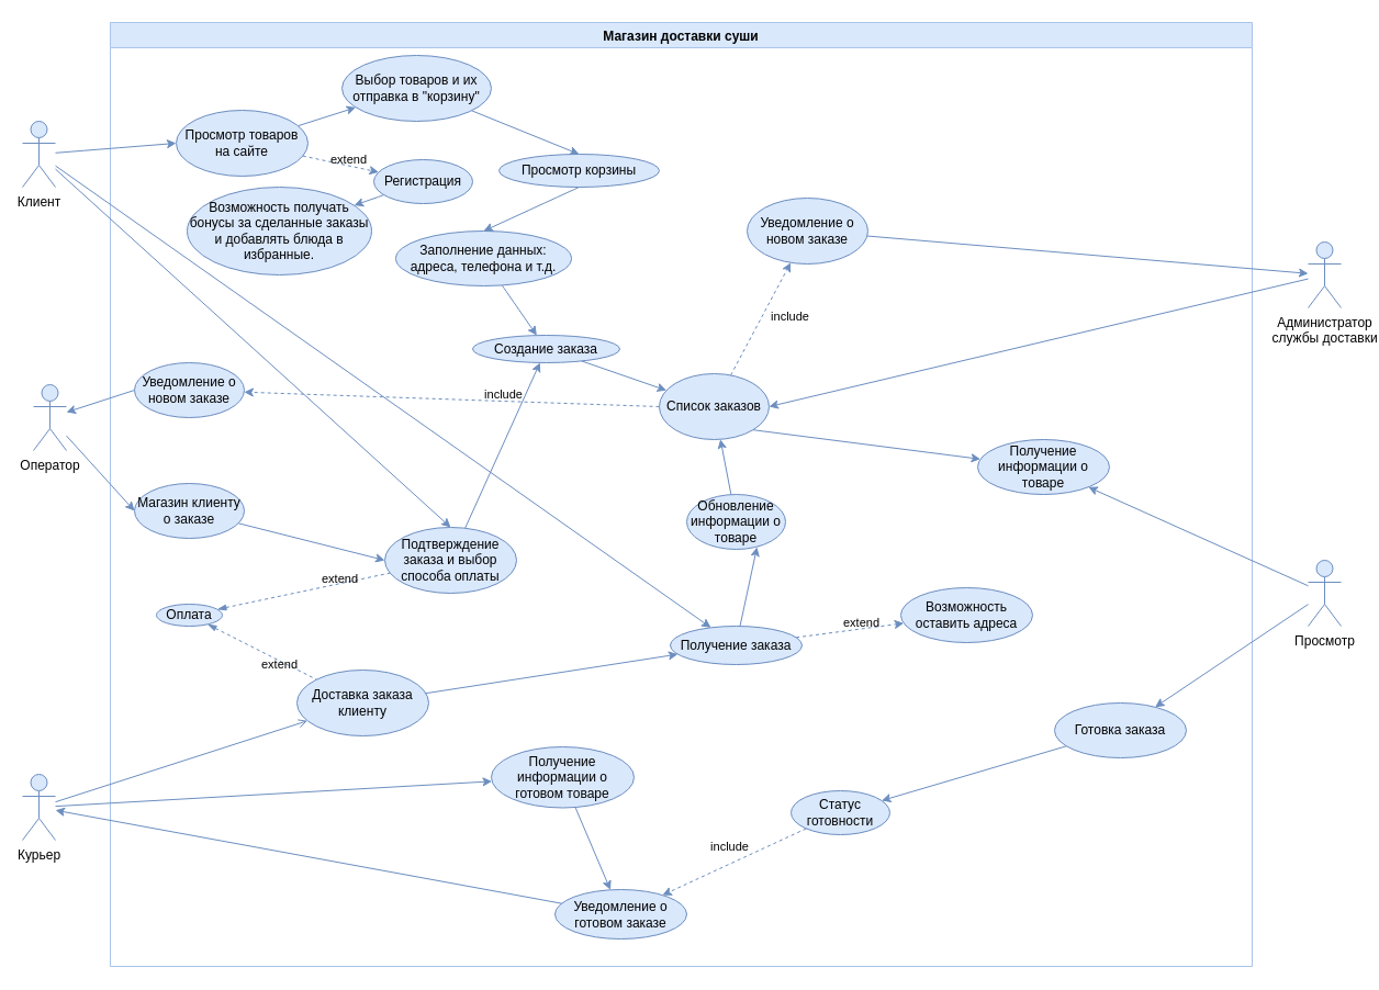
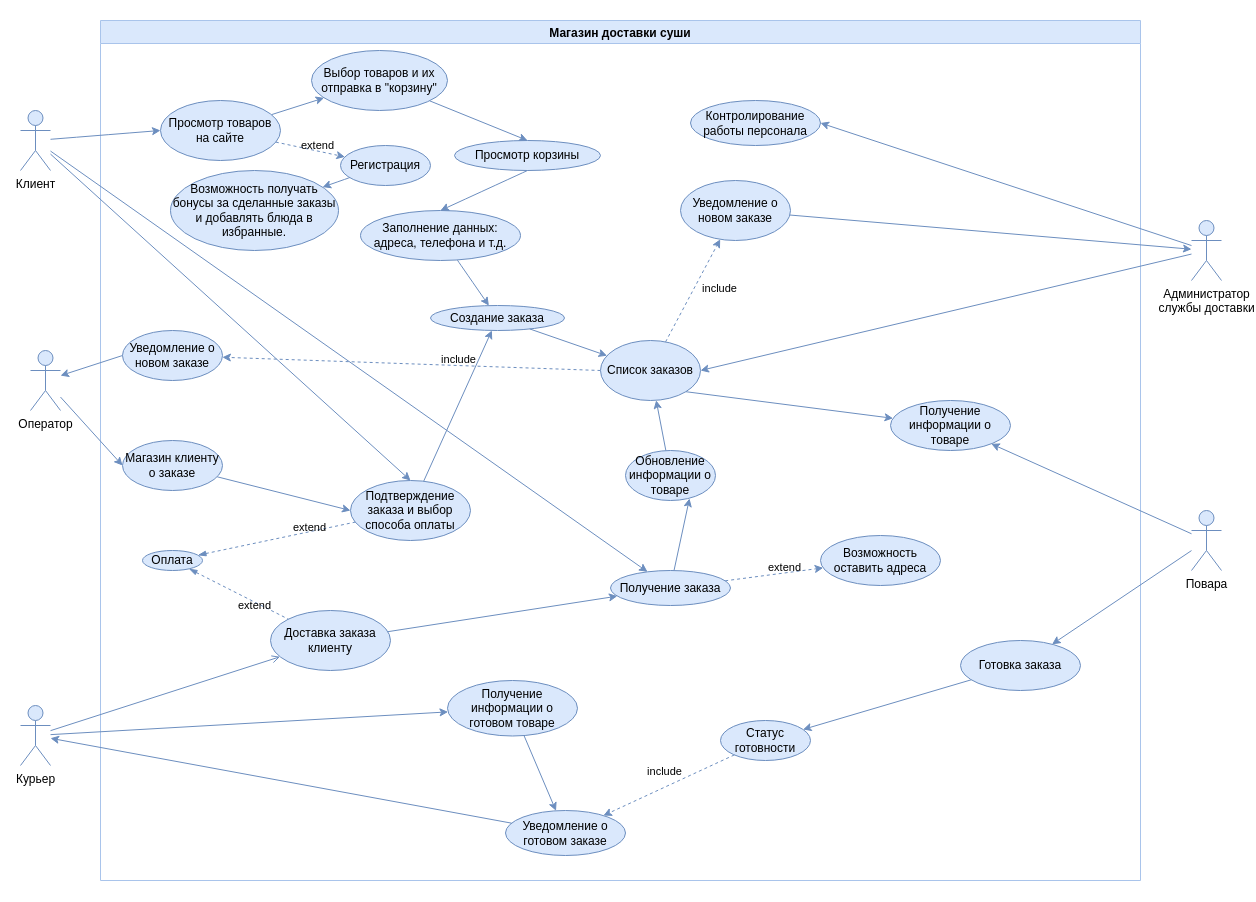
  <mxCell id="0" />
  <mxCell id="1" parent="0" />
  <mxCell id="2" value="Магазин доставки суши" style="swimlane;fillColor=#dae8fc;strokeColor=#A9C4EB;swimlaneFillColor=default;" vertex="1" parent="1"><mxGeometry x="100" y="20" width="1040" height="860" as="geometry"><mxRectangle x="120" y="10" width="180" height="30" as="alternateBounds" /></mxGeometry></mxCell>
  <mxCell id="3" value="" style="rounded=0;orthogonalLoop=1;jettySize=auto;html=1;fillColor=#dae8fc;strokeColor=#6c8ebf;" edge="1" parent="2" source="4" target="10"><mxGeometry relative="1" as="geometry" /></mxCell>
  <mxCell id="4" value="Просмотр товаров на сайте" style="ellipse;whiteSpace=wrap;html=1;fillColor=#dae8fc;strokeColor=#6c8ebf;" vertex="1" parent="2"><mxGeometry x="60" y="80" width="120" height="60" as="geometry" /></mxCell>
  <mxCell id="5" value="Обновление&lt;br&gt;информации о товаре" style="ellipse;whiteSpace=wrap;html=1;fillColor=#dae8fc;strokeColor=#6c8ebf;" vertex="1" parent="2"><mxGeometry x="525" y="430" width="90" height="50" as="geometry" /></mxCell>
  <mxCell id="6" value="Доставка заказа клиенту" style="ellipse;whiteSpace=wrap;html=1;fillColor=#dae8fc;strokeColor=#6c8ebf;" vertex="1" parent="2"><mxGeometry x="170" y="590" width="120" height="60" as="geometry" /></mxCell>
  <mxCell id="7" value="" style="endArrow=none;html=1;strokeWidth=1;rounded=0;endFill=0;startArrow=blockThin;startFill=1;dashed=1;fillColor=#dae8fc;strokeColor=#6c8ebf;" edge="1" parent="2" source="20" target="6"><mxGeometry width="50" height="50" relative="1" as="geometry"><mxPoint x="429.5" y="220" as="sourcePoint" /><mxPoint x="429.5" y="150" as="targetPoint" /></mxGeometry></mxCell>
  <mxCell id="8" value="extend" style="edgeLabel;html=1;align=center;verticalAlign=middle;resizable=0;points=[];labelBackgroundColor=none;" vertex="1" connectable="0" parent="7"><mxGeometry x="0.371" y="-2" relative="1" as="geometry"><mxPoint x="-2" as="offset" /></mxGeometry></mxCell>
  <mxCell id="9" value="" style="rounded=0;orthogonalLoop=1;jettySize=auto;html=1;entryX=0.5;entryY=0;entryDx=0;entryDy=0;fillColor=#dae8fc;strokeColor=#6c8ebf;" edge="1" parent="2" source="10" target="12"><mxGeometry relative="1" as="geometry"><mxPoint x="234" y="180" as="targetPoint" /></mxGeometry></mxCell>
  <mxCell id="10" value="Выбор товаров и их отправка в &quot;корзину&quot;" style="ellipse;whiteSpace=wrap;html=1;fillColor=#dae8fc;strokeColor=#6c8ebf;" vertex="1" parent="2"><mxGeometry x="211" y="30" width="136" height="60" as="geometry" /></mxCell>
  <mxCell id="11" value="Заполнение данных: адреса, телефона и т.д." style="ellipse;whiteSpace=wrap;html=1;fillColor=#dae8fc;strokeColor=#6c8ebf;" vertex="1" parent="2"><mxGeometry x="260" y="190" width="160" height="50" as="geometry" /></mxCell>
  <mxCell id="12" value="Просмотр корзины" style="ellipse;whiteSpace=wrap;html=1;fillColor=#dae8fc;strokeColor=#6c8ebf;" vertex="1" parent="2"><mxGeometry x="354" y="120" width="146" height="30" as="geometry" /></mxCell>
  <mxCell id="13" value="Уведомление о новом заказе" style="ellipse;whiteSpace=wrap;html=1;fillColor=#dae8fc;strokeColor=#6c8ebf;" vertex="1" parent="2"><mxGeometry x="22" y="310" width="100" height="50" as="geometry" /></mxCell>
  <mxCell id="14" value="" style="rounded=0;orthogonalLoop=1;jettySize=auto;html=1;dashed=1;exitX=0;exitY=0.5;exitDx=0;exitDy=0;fillColor=#dae8fc;strokeColor=#6c8ebf;" edge="1" parent="2" source="30" target="13"><mxGeometry relative="1" as="geometry" /></mxCell>
  <mxCell id="15" value="include" style="edgeLabel;html=1;align=center;verticalAlign=middle;resizable=0;points=[];labelBackgroundColor=none;" vertex="1" connectable="0" parent="14"><mxGeometry x="-0.258" relative="1" as="geometry"><mxPoint x="-3" y="-7" as="offset" /></mxGeometry></mxCell>
  <mxCell id="16" value="Создание заказа" style="ellipse;whiteSpace=wrap;html=1;fillColor=#dae8fc;strokeColor=#6c8ebf;" vertex="1" parent="2"><mxGeometry x="330" y="285" width="134" height="25" as="geometry" /></mxCell>
  <mxCell id="17" value="" style="rounded=0;orthogonalLoop=1;jettySize=auto;html=1;entryX=0;entryY=0.5;entryDx=0;entryDy=0;fillColor=#dae8fc;strokeColor=#6c8ebf;" edge="1" parent="2" source="18" target="19"><mxGeometry relative="1" as="geometry"><mxPoint x="190" y="310" as="targetPoint" /></mxGeometry></mxCell>
  <mxCell id="18" value="Магазин клиенту о заказе" style="ellipse;whiteSpace=wrap;html=1;fillColor=#dae8fc;strokeColor=#6c8ebf;" vertex="1" parent="2"><mxGeometry x="22" y="420" width="100" height="50" as="geometry" /></mxCell>
  <mxCell id="19" value="Подтверждение заказа и выбор способа оплаты" style="ellipse;whiteSpace=wrap;html=1;fillColor=#dae8fc;strokeColor=#6c8ebf;" vertex="1" parent="2"><mxGeometry x="250" y="460" width="120" height="60" as="geometry" /></mxCell>
  <mxCell id="20" value="Оплата" style="ellipse;whiteSpace=wrap;html=1;fillColor=#dae8fc;strokeColor=#6c8ebf;" vertex="1" parent="2"><mxGeometry x="42" y="530" width="60" height="20" as="geometry" /></mxCell>
  <mxCell id="21" value="Уведомление о новом заказе" style="ellipse;whiteSpace=wrap;html=1;fillColor=#dae8fc;strokeColor=#6c8ebf;" vertex="1" parent="2"><mxGeometry x="580" y="160" width="110" height="60" as="geometry" /></mxCell>
  <mxCell id="22" value="" style="endArrow=classic;html=1;rounded=1;fillColor=#dae8fc;strokeColor=#6c8ebf;" edge="1" parent="2" source="16" target="30"><mxGeometry width="50" height="50" relative="1" as="geometry"><mxPoint x="270" y="400" as="sourcePoint" /><mxPoint x="350" y="280" as="targetPoint" /></mxGeometry></mxCell>
+ <mxCell id="23" value="Контролирование работы персонала" style="ellipse;whiteSpace=wrap;html=1;direction=west;fillColor=#dae8fc;strokeColor=#6c8ebf;" vertex="1" parent="2"><mxGeometry x="590" y="80" width="130" height="45" as="geometry" /></mxCell>
  <mxCell id="24" value="" style="endArrow=classic;html=1;rounded=0;fillColor=#dae8fc;strokeColor=#6c8ebf;" edge="1" parent="2" source="19" target="16"><mxGeometry width="50" height="50" relative="1" as="geometry"><mxPoint x="270" y="390" as="sourcePoint" /><mxPoint x="170" y="540" as="targetPoint" /></mxGeometry></mxCell>
  <mxCell id="25" value="Готовка заказа" style="ellipse;whiteSpace=wrap;html=1;fillColor=#dae8fc;strokeColor=#6c8ebf;" vertex="1" parent="2"><mxGeometry x="860" y="620" width="120" height="50" as="geometry" /></mxCell>
  <mxCell id="26" value="Получение информации о готовом товаре" style="ellipse;whiteSpace=wrap;html=1;fillColor=#dae8fc;strokeColor=#6c8ebf;" vertex="1" parent="2"><mxGeometry x="347" y="660" width="130" height="55.5" as="geometry" /></mxCell>
  <mxCell id="27" value="" style="endArrow=classic;html=1;rounded=0;exitX=0.5;exitY=1;exitDx=0;exitDy=0;entryX=0.5;entryY=0;entryDx=0;entryDy=0;curved=1;fillColor=#dae8fc;strokeColor=#6c8ebf;" edge="1" parent="2" source="12" target="11"><mxGeometry width="50" height="50" relative="1" as="geometry"><mxPoint x="270" y="360" as="sourcePoint" /><mxPoint x="320" y="310" as="targetPoint" /></mxGeometry></mxCell>
  <mxCell id="28" value="" style="endArrow=none;html=1;strokeWidth=1;rounded=0;endFill=0;startArrow=blockThin;startFill=1;dashed=1;fillColor=#dae8fc;strokeColor=#6c8ebf;" edge="1" parent="2" source="20" target="19"><mxGeometry width="50" height="50" relative="1" as="geometry"><mxPoint x="294.719" y="662.768" as="sourcePoint" /><mxPoint x="380.965" y="632.288" as="targetPoint" /></mxGeometry></mxCell>
  <mxCell id="29" value="extend" style="edgeLabel;html=1;align=center;verticalAlign=middle;resizable=0;points=[];labelBackgroundColor=none;" vertex="1" connectable="0" parent="28"><mxGeometry x="0.371" y="-2" relative="1" as="geometry"><mxPoint x="3" y="-8" as="offset" /></mxGeometry></mxCell>
  <mxCell id="30" value="Список заказов" style="ellipse;whiteSpace=wrap;html=1;fillColor=#dae8fc;strokeColor=#6c8ebf;" vertex="1" parent="2"><mxGeometry x="500" y="320" width="100" height="60" as="geometry" /></mxCell>
  <mxCell id="31" value="" style="endArrow=classic;html=1;rounded=0;curved=1;fillColor=#dae8fc;strokeColor=#6c8ebf;" edge="1" parent="2" source="11" target="16"><mxGeometry width="50" height="50" relative="1" as="geometry"><mxPoint x="270" y="360" as="sourcePoint" /><mxPoint x="320" y="310" as="targetPoint" /></mxGeometry></mxCell>
  <mxCell id="32" value="" style="endArrow=classic;html=1;rounded=0;dashed=1;fillColor=#dae8fc;strokeColor=#6c8ebf;" edge="1" parent="2" source="30" target="21"><mxGeometry width="50" height="50" relative="1" as="geometry"><mxPoint x="360" y="360" as="sourcePoint" /><mxPoint x="410" y="310" as="targetPoint" /></mxGeometry></mxCell>
  <mxCell id="33" value="include" style="edgeLabel;html=1;align=center;verticalAlign=middle;resizable=0;points=[];labelBackgroundColor=none;" vertex="1" connectable="0" parent="32"><mxGeometry x="-0.441" y="3" relative="1" as="geometry"><mxPoint x="41" y="-24" as="offset" /></mxGeometry></mxCell>
  <mxCell id="34" value="Статус готовности" style="ellipse;whiteSpace=wrap;html=1;fillColor=#dae8fc;strokeColor=#6c8ebf;" vertex="1" parent="2"><mxGeometry x="620" y="700" width="90" height="40" as="geometry" /></mxCell>
  <mxCell id="35" value="" style="endArrow=classic;html=1;rounded=1;fillColor=#dae8fc;strokeColor=#6c8ebf;" edge="1" parent="2" source="25" target="34"><mxGeometry width="50" height="50" relative="1" as="geometry"><mxPoint x="360" y="360" as="sourcePoint" /><mxPoint x="200" y="530" as="targetPoint" /></mxGeometry></mxCell>
  <mxCell id="36" value="" style="rounded=0;orthogonalLoop=1;jettySize=auto;html=1;dashed=1;fillColor=#dae8fc;strokeColor=#6c8ebf;" edge="1" parent="2" source="34" target="38"><mxGeometry relative="1" as="geometry"><mxPoint x="339" y="600" as="sourcePoint" /><mxPoint x="207" y="622.5" as="targetPoint" /></mxGeometry></mxCell>
  <mxCell id="37" value="include" style="edgeLabel;html=1;align=center;verticalAlign=middle;resizable=0;points=[];labelBackgroundColor=none;" vertex="1" connectable="0" parent="36"><mxGeometry x="-0.258" relative="1" as="geometry"><mxPoint x="-21" y="-7" as="offset" /></mxGeometry></mxCell>
  <mxCell id="38" value="Уведомление о готовом заказе" style="ellipse;whiteSpace=wrap;html=1;fillColor=#dae8fc;strokeColor=#6c8ebf;" vertex="1" parent="2"><mxGeometry x="405" y="790" width="120" height="45" as="geometry" /></mxCell>
  <mxCell id="39" value="" style="endArrow=classic;html=1;rounded=1;strokeWidth=1;fillColor=#dae8fc;strokeColor=#6c8ebf;" edge="1" parent="2" source="5" target="30"><mxGeometry width="50" height="50" relative="1" as="geometry"><mxPoint x="360" y="350" as="sourcePoint" /><mxPoint x="410" y="300" as="targetPoint" /></mxGeometry></mxCell>
  <mxCell id="40" value="Получение&lt;br&gt;информации о товаре" style="ellipse;whiteSpace=wrap;html=1;fillColor=#dae8fc;strokeColor=#6c8ebf;" vertex="1" parent="2"><mxGeometry x="790" y="380" width="120" height="50" as="geometry" /></mxCell>
  <mxCell id="41" value="" style="endArrow=classic;html=1;rounded=1;strokeWidth=1;exitX=1;exitY=1;exitDx=0;exitDy=0;fillColor=#dae8fc;strokeColor=#6c8ebf;" edge="1" parent="2" source="30" target="40"><mxGeometry width="50" height="50" relative="1" as="geometry"><mxPoint x="360" y="350" as="sourcePoint" /><mxPoint x="410" y="300" as="targetPoint" /></mxGeometry></mxCell>
  <mxCell id="42" value="" style="endArrow=classic;html=1;rounded=0;fillColor=#dae8fc;strokeColor=#6c8ebf;" edge="1" parent="2" source="26" target="38"><mxGeometry width="50" height="50" relative="1" as="geometry"><mxPoint x="260" y="320" as="sourcePoint" /><mxPoint x="310" y="270" as="targetPoint" /></mxGeometry></mxCell>
  <mxCell id="43" value="Получение заказа" style="ellipse;whiteSpace=wrap;html=1;fillColor=#dae8fc;strokeColor=#6c8ebf;" vertex="1" parent="2"><mxGeometry x="510" y="550" width="120" height="35" as="geometry" /></mxCell>
  <mxCell id="44" value="" style="endArrow=classic;html=1;rounded=0;entryX=0.711;entryY=0.96;entryDx=0;entryDy=0;entryPerimeter=0;fillColor=#dae8fc;strokeColor=#6c8ebf;" edge="1" parent="2" source="43" target="5"><mxGeometry width="50" height="50" relative="1" as="geometry"><mxPoint x="260" y="520" as="sourcePoint" /><mxPoint x="460" y="460" as="targetPoint" /></mxGeometry></mxCell>
  <mxCell id="45" value="" style="endArrow=classic;html=1;rounded=0;fillColor=#dae8fc;strokeColor=#6c8ebf;" edge="1" parent="2" source="6" target="43"><mxGeometry width="50" height="50" relative="1" as="geometry"><mxPoint x="260" y="520" as="sourcePoint" /><mxPoint x="310" y="470" as="targetPoint" /></mxGeometry></mxCell>
  <mxCell id="46" value="Возможность оставить адреса" style="ellipse;whiteSpace=wrap;html=1;fillColor=#dae8fc;strokeColor=#6c8ebf;" vertex="1" parent="2"><mxGeometry x="720" y="515" width="120" height="50" as="geometry" /></mxCell>
  <mxCell id="47" value="" style="rounded=0;orthogonalLoop=1;jettySize=auto;html=1;dashed=1;fillColor=#dae8fc;strokeColor=#6c8ebf;" edge="1" parent="2" source="43" target="46"><mxGeometry relative="1" as="geometry"><mxPoint x="520.003" y="450.001" as="sourcePoint" /><mxPoint x="537.743" y="500.688" as="targetPoint" /></mxGeometry></mxCell>
  <mxCell id="48" value="extend" style="edgeLabel;html=1;align=center;verticalAlign=middle;resizable=0;points=[];labelBackgroundColor=none;" vertex="1" connectable="0" parent="47"><mxGeometry x="0.2" relative="1" as="geometry"><mxPoint y="-6" as="offset" /></mxGeometry></mxCell>
  <mxCell id="49" value="Клиент" style="shape=umlActor;verticalLabelPosition=bottom;verticalAlign=top;html=1;outlineConnect=0;fillColor=#dae8fc;strokeColor=#6c8ebf;" vertex="1" parent="2"><mxGeometry x="-80" y="90" width="30" height="60" as="geometry" /></mxCell>
  <mxCell id="50" value="" style="rounded=0;orthogonalLoop=1;jettySize=auto;html=1;dashed=1;fillColor=#dae8fc;strokeColor=#6c8ebf;" edge="1" parent="2" source="4" target="52"><mxGeometry relative="1" as="geometry"><mxPoint x="90.343" y="149.551" as="sourcePoint" /></mxGeometry></mxCell>
  <mxCell id="51" value="extend" style="edgeLabel;html=1;align=center;verticalAlign=middle;resizable=0;points=[];labelBackgroundColor=none;" vertex="1" connectable="0" parent="50"><mxGeometry x="0.2" relative="1" as="geometry"><mxPoint y="-6" as="offset" /></mxGeometry></mxCell>
  <mxCell id="52" value="Регистрация" style="ellipse;whiteSpace=wrap;html=1;fillColor=#dae8fc;strokeColor=#6c8ebf;" vertex="1" parent="2"><mxGeometry x="240" y="125" width="90" height="40" as="geometry" /></mxCell>
  <mxCell id="53" value="" style="endArrow=classic;html=1;rounded=0;curved=1;fillColor=#dae8fc;strokeColor=#6c8ebf;" edge="1" parent="2" source="52" target="54"><mxGeometry width="50" height="50" relative="1" as="geometry"><mxPoint x="150" y="268.8" as="sourcePoint" /><mxPoint x="190" y="250" as="targetPoint" /></mxGeometry></mxCell>
  <mxCell id="54" value="Возможность&amp;nbsp;получать бонусы за сделанные заказы и добавлять блюда в избранные." style="ellipse;whiteSpace=wrap;html=1;fillColor=#dae8fc;strokeColor=#6c8ebf;" vertex="1" parent="2"><mxGeometry x="70" y="150" width="168" height="80" as="geometry" /></mxCell>
  <mxCell id="55" value="" style="endArrow=classic;html=1;rounded=0;entryX=0;entryY=0.5;entryDx=0;entryDy=0;curved=1;fillColor=#dae8fc;strokeColor=#6c8ebf;" edge="1" parent="1" target="4"><mxGeometry width="50" height="50" relative="1" as="geometry"><mxPoint x="50" y="138.8" as="sourcePoint" /><mxPoint x="350" y="280" as="targetPoint" /></mxGeometry></mxCell>
- <mxCell id="56" value="Просмотр" style="shape=umlActor;verticalLabelPosition=bottom;verticalAlign=top;html=1;outlineConnect=0;fillColor=#dae8fc;strokeColor=#6c8ebf;" vertex="1" parent="1"><mxGeometry x="1191" y="510" width="30" height="60" as="geometry" /></mxCell>
+ <mxCell id="56" value="Повара" style="shape=umlActor;verticalLabelPosition=bottom;verticalAlign=top;html=1;outlineConnect=0;fillColor=#dae8fc;strokeColor=#6c8ebf;" vertex="1" parent="1"><mxGeometry x="1191" y="510" width="30" height="60" as="geometry" /></mxCell>
  <mxCell id="57" value="Курьер" style="shape=umlActor;verticalLabelPosition=bottom;verticalAlign=top;html=1;outlineConnect=0;fillColor=#dae8fc;strokeColor=#6c8ebf;" vertex="1" parent="1"><mxGeometry x="20" y="705" width="30" height="60" as="geometry" /></mxCell>
  <mxCell id="58" value="" style="endArrow=classic;html=1;rounded=0;fillColor=#dae8fc;strokeColor=#6c8ebf;" edge="1" parent="1" source="57" target="26"><mxGeometry width="50" height="50" relative="1" as="geometry"><mxPoint x="690" y="510" as="sourcePoint" /><mxPoint x="580" y="140" as="targetPoint" /></mxGeometry></mxCell>
  <mxCell id="59" value="Администратор &lt;br&gt;службы доставки" style="shape=umlActor;verticalLabelPosition=bottom;verticalAlign=top;html=1;outlineConnect=0;fillColor=#dae8fc;strokeColor=#6c8ebf;" vertex="1" parent="1"><mxGeometry x="1191" y="220" width="30" height="60" as="geometry" /></mxCell>
  <mxCell id="60" value="Оператор" style="shape=umlActor;verticalLabelPosition=bottom;verticalAlign=top;html=1;outlineConnect=0;fillColor=#dae8fc;strokeColor=#6c8ebf;" vertex="1" parent="1"><mxGeometry x="30" y="350" width="30" height="60" as="geometry" /></mxCell>
  <mxCell id="61" value="" style="endArrow=classic;html=1;rounded=0;exitX=0;exitY=0.5;exitDx=0;exitDy=0;fillColor=#dae8fc;strokeColor=#6c8ebf;" edge="1" parent="1" source="13" target="60"><mxGeometry width="50" height="50" relative="1" as="geometry"><mxPoint x="370" y="460" as="sourcePoint" /><mxPoint x="420" y="410" as="targetPoint" /></mxGeometry></mxCell>
  <mxCell id="62" value="" style="endArrow=classic;html=1;rounded=0;entryX=0;entryY=0.5;entryDx=0;entryDy=0;fillColor=#dae8fc;strokeColor=#6c8ebf;" edge="1" parent="1" source="60" target="18"><mxGeometry width="50" height="50" relative="1" as="geometry"><mxPoint x="370" y="450" as="sourcePoint" /><mxPoint x="420" y="400" as="targetPoint" /></mxGeometry></mxCell>
+ <mxCell id="63" value="" style="endArrow=classic;html=1;rounded=1;entryX=0;entryY=0.5;entryDx=0;entryDy=0;fillColor=#dae8fc;strokeColor=#6c8ebf;" edge="1" parent="1" source="59" target="23"><mxGeometry width="50" height="50" relative="1" as="geometry"><mxPoint x="370" y="410" as="sourcePoint" /><mxPoint x="420" y="360" as="targetPoint" /></mxGeometry></mxCell>
  <mxCell id="64" value="" style="endArrow=classic;html=1;rounded=1;fillColor=#dae8fc;strokeColor=#6c8ebf;" edge="1" parent="1" source="21" target="59"><mxGeometry width="50" height="50" relative="1" as="geometry"><mxPoint x="370" y="410" as="sourcePoint" /><mxPoint x="530" y="290" as="targetPoint" /></mxGeometry></mxCell>
  <mxCell id="65" value="" style="endArrow=classic;html=1;rounded=0;fillColor=#dae8fc;strokeColor=#6c8ebf;" edge="1" parent="1" source="56" target="40"><mxGeometry width="50" height="50" relative="1" as="geometry"><mxPoint x="1024" y="433" as="sourcePoint" /><mxPoint x="200" y="580" as="targetPoint" /></mxGeometry></mxCell>
  <mxCell id="66" value="" style="endArrow=open;html=1;rounded=0;fillColor=#dae8fc;strokeColor=#6c8ebf;" edge="1" parent="1" source="57" target="6"><mxGeometry width="50" height="50" relative="1" as="geometry"><mxPoint x="370" y="580" as="sourcePoint" /><mxPoint x="160" y="540" as="targetPoint" /></mxGeometry></mxCell>
  <mxCell id="67" value="" style="endArrow=classic;html=1;rounded=1;entryX=1;entryY=0.5;entryDx=0;entryDy=0;fillColor=#dae8fc;strokeColor=#6c8ebf;" edge="1" parent="1" source="59" target="30"><mxGeometry width="50" height="50" relative="1" as="geometry"><mxPoint x="700" y="250" as="sourcePoint" /><mxPoint x="610" y="230" as="targetPoint" /></mxGeometry></mxCell>
  <mxCell id="68" value="" style="endArrow=classic;html=1;rounded=1;fillColor=#dae8fc;strokeColor=#6c8ebf;" edge="1" parent="1" source="56" target="25"><mxGeometry width="50" height="50" relative="1" as="geometry"><mxPoint x="460" y="380" as="sourcePoint" /><mxPoint x="510" y="330" as="targetPoint" /></mxGeometry></mxCell>
  <mxCell id="69" value="" style="endArrow=classic;html=1;rounded=1;fillColor=#dae8fc;strokeColor=#6c8ebf;" edge="1" parent="1" source="38" target="57"><mxGeometry width="50" height="50" relative="1" as="geometry"><mxPoint x="460" y="370" as="sourcePoint" /><mxPoint x="510" y="320" as="targetPoint" /></mxGeometry></mxCell>
  <mxCell id="70" value="" style="endArrow=classic;html=1;rounded=0;entryX=0.5;entryY=0;entryDx=0;entryDy=0;fillColor=#dae8fc;strokeColor=#6c8ebf;" edge="1" parent="1" target="19"><mxGeometry width="50" height="50" relative="1" as="geometry"><mxPoint x="50" y="153.6" as="sourcePoint" /><mxPoint x="320" y="360" as="targetPoint" /></mxGeometry></mxCell>
  <mxCell id="71" value="" style="endArrow=classic;html=1;rounded=0;fillColor=#dae8fc;strokeColor=#6c8ebf;" edge="1" parent="1" target="43"><mxGeometry width="50" height="50" relative="1" as="geometry"><mxPoint x="50" y="150.571" as="sourcePoint" /><mxPoint x="190" y="540" as="targetPoint" /></mxGeometry></mxCell>
